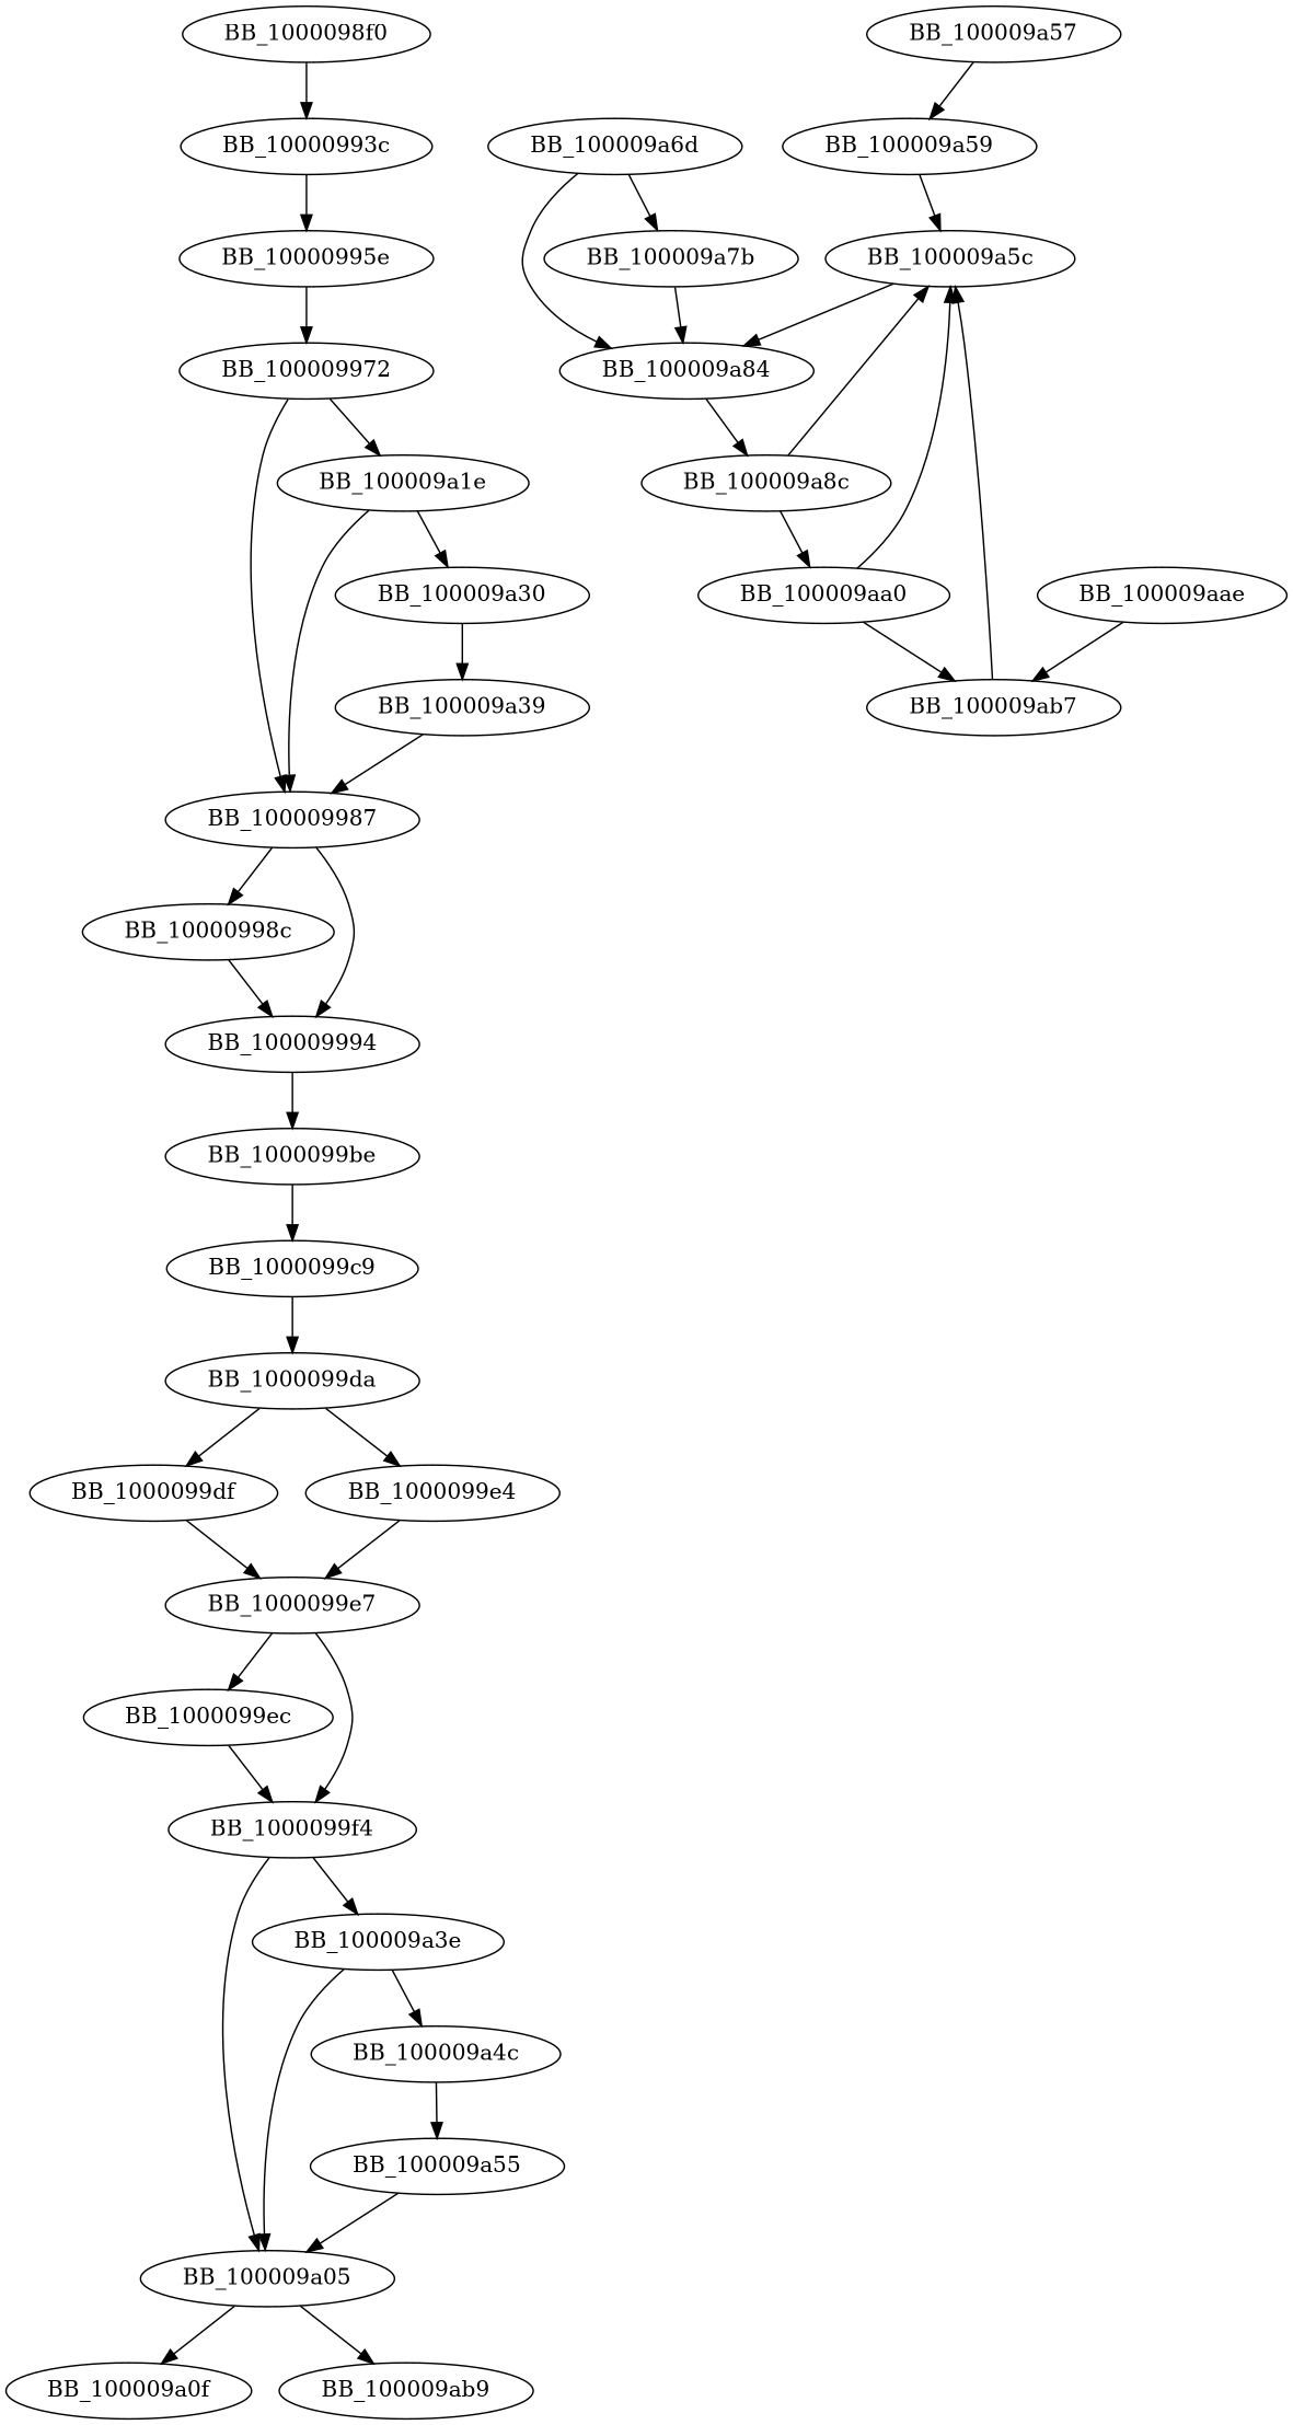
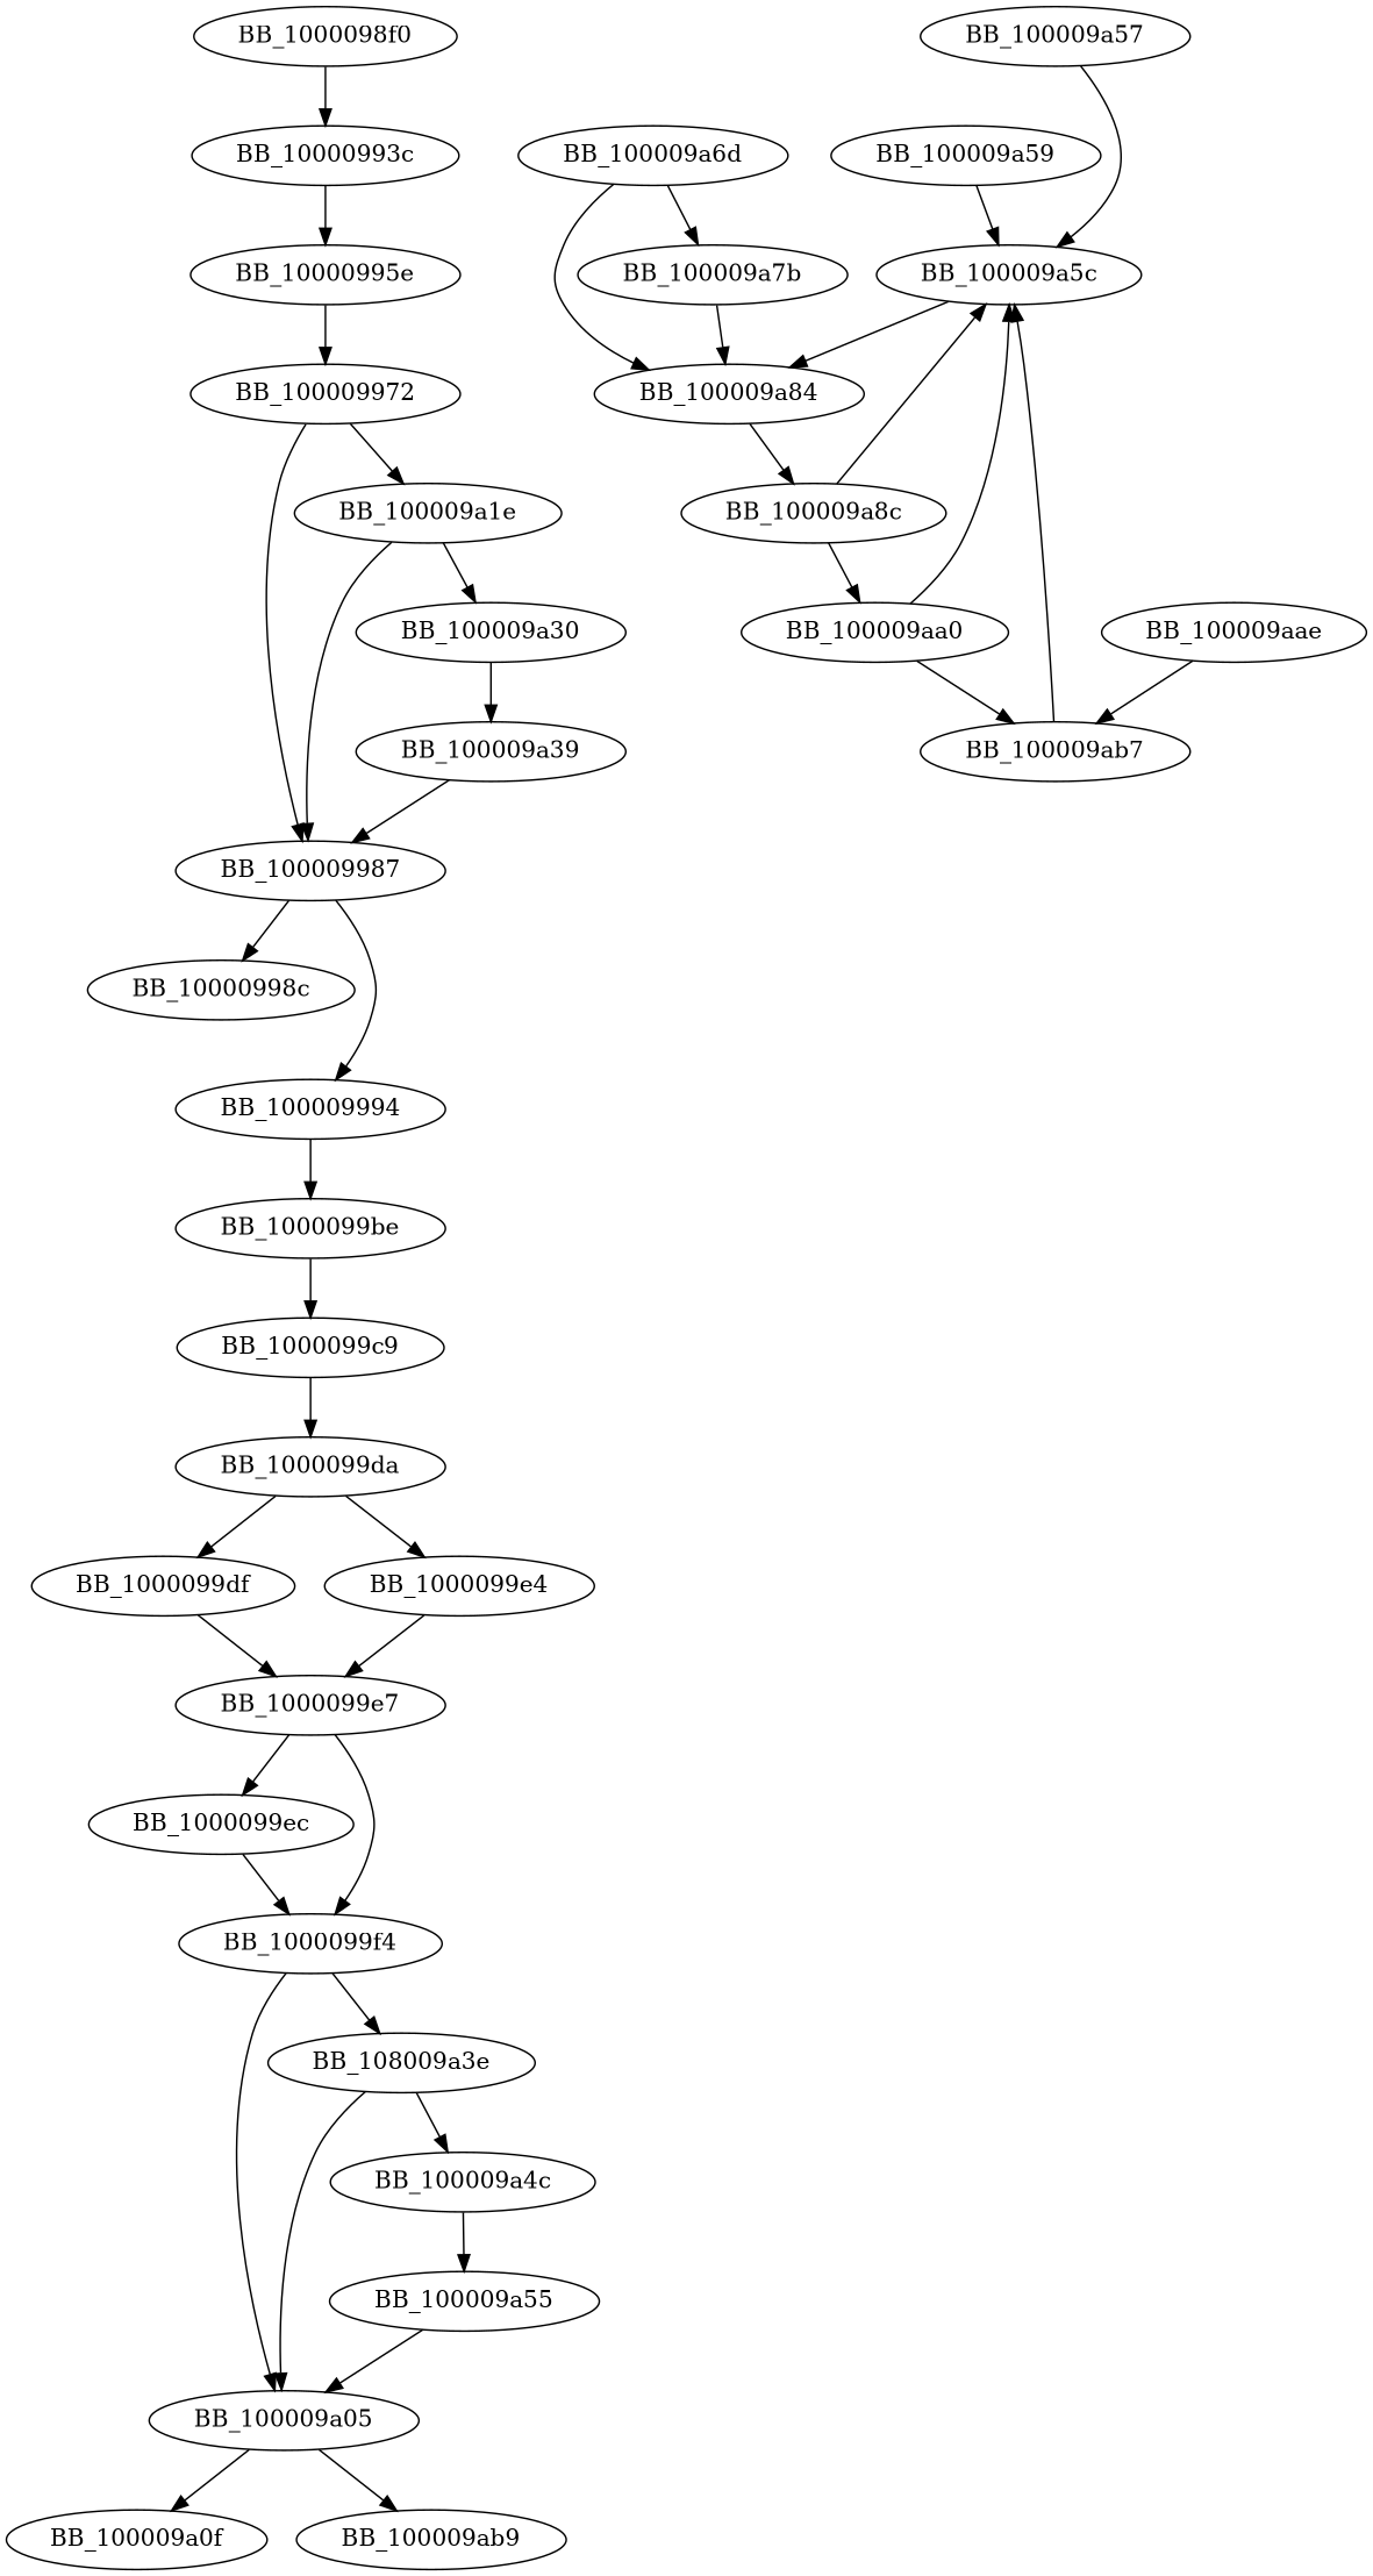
  digraph {
    BB_1000098f0
    BB_10000993c
    BB_10000995e
    BB_100009972
    BB_100009987
    BB_100009a1e
    BB_10000998c
    BB_100009994
    BB_100009a30
    BB_1000099be
    BB_100009a39
    BB_1000099c9
    BB_1000099da
    BB_1000099df
    BB_1000099e4
    BB_1000099e7
    BB_1000099ec
    BB_1000099f4
    BB_100009a05
-   BB_100009a3e
+   BB_100009a3e [label=BB_108009a3e]
    BB_100009a0f
    BB_100009ab9
    BB_100009a4c
    BB_100009a55
    BB_100009a57
    BB_100009a59
    BB_100009a5c
    BB_100009a84
    BB_100009a6d
    BB_100009a7b
    BB_100009a8c
    BB_100009aa0
    BB_100009ab7
    BB_100009aae
    BB_1000098f0 -> BB_10000993c
    BB_10000993c -> BB_10000995e
    BB_10000995e -> BB_100009972
    BB_100009972 -> BB_100009987
    BB_100009972 -> BB_100009a1e
    BB_100009987 -> BB_10000998c
    BB_100009987 -> BB_100009994
    BB_100009a1e -> BB_100009987
    BB_100009a1e -> BB_100009a30
-   BB_10000998c -> BB_100009994
    BB_100009994 -> BB_1000099be
    BB_100009a30 -> BB_100009a39
    BB_1000099be -> BB_1000099c9
    BB_100009a39 -> BB_100009987
    BB_1000099c9 -> BB_1000099da
    BB_1000099da -> BB_1000099df
    BB_1000099da -> BB_1000099e4
    BB_1000099df -> BB_1000099e7
    BB_1000099e4 -> BB_1000099e7
    BB_1000099e7 -> BB_1000099ec
    BB_1000099e7 -> BB_1000099f4
    BB_1000099ec -> BB_1000099f4
    BB_1000099f4 -> BB_100009a05
    BB_1000099f4 -> BB_100009a3e
    BB_100009a05 -> BB_100009a0f
    BB_100009a05 -> BB_100009ab9
    BB_100009a3e -> BB_100009a05
    BB_100009a3e -> BB_100009a4c
    BB_100009a4c -> BB_100009a55
    BB_100009a55 -> BB_100009a05
-   BB_100009a57 -> BB_100009a59
+   BB_100009a57 -> BB_100009a5c
    BB_100009a59 -> BB_100009a5c
    BB_100009a5c -> BB_100009a84
    BB_100009a84 -> BB_100009a8c
    BB_100009a6d -> BB_100009a84
    BB_100009a6d -> BB_100009a7b
    BB_100009a7b -> BB_100009a84
    BB_100009a8c -> BB_100009a5c
    BB_100009a8c -> BB_100009aa0
    BB_100009aa0 -> BB_100009a5c
    BB_100009aa0 -> BB_100009ab7
    BB_100009ab7 -> BB_100009a5c
    BB_100009aae -> BB_100009ab7
  }
